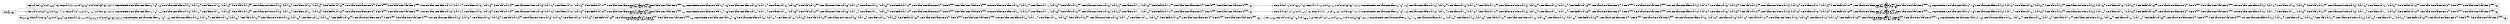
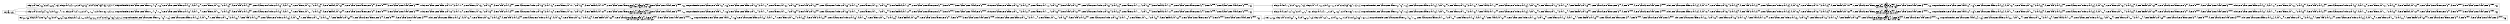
  digraph {
    rankdir=LR
    node [fillcolor=white shape=box style=filled]
-   n1 [label=<O <BR/> solve(v<SUB>291</SUB>, v<SUB>292</SUB>)>]
+   n1 [label=<O <BR/> neq(v<SUB>291</SUB>, v<SUB>292</SUB>)>]
    n2 [label=<C <BR/> mkng(C Var [Zero], v<SUB>86</SUB>, [C Sub [v<SUB>268</SUB> v<SUB>81</SUB>]], v<SUB>294</SUB>), mkng(C Var [v<SUB>179</SUB>], v<SUB>112</SUB>, C Sub [v<SUB>287</SUB> v<SUB>276</SUB>] : C Sub [C Succ [v<SUB>299</SUB>] v<SUB>295</SUB>] : v<SUB>294</SUB>, v<SUB>114</SUB>), non_ground_member(C Term [Clause C Term [Parent v<SUB>81</SUB> : [v<SUB>86</SUB>]] : v<SUB>128</SUB>], C Term [Clause C Term [Father C Var [v<SUB>180</SUB>] : [C Var [v<SUB>181</SUB>]]] : C Term [Parent C Var [v<SUB>182</SUB>] : [C Var [v<SUB>183</SUB>]]] : [C Term [Male [C Var [v<SUB>184</SUB>]]]]] : C Term [Clause C Term [Mother C Var [v<SUB>185</SUB>] : [C Var [v<SUB>186</SUB>]]] : C Term [Parent C Var [v<SUB>187</SUB>] : [C Var [v<SUB>188</SUB>]]] : [C Term [Female [C Var [v<SUB>189</SUB>]]]]] : C Term [Clause [C Term [Parent C Term [A []] : [C Term [B []]]]]] : [C Term [Clause [C Term [Male [C Term [A []]]]]]]), solve(C Term [Clause C Term [Father C Var [v<SUB>190</SUB>] : [C Var [v<SUB>191</SUB>]]] : C Term [Parent C Var [v<SUB>192</SUB>] : [C Var [v<SUB>193</SUB>]]] : [C Term [Male [C Var [v<SUB>194</SUB>]]]]] : C Term [Clause C Term [Mother C Var [v<SUB>195</SUB>] : [C Var [v<SUB>196</SUB>]]] : C Term [Parent C Var [v<SUB>197</SUB>] : [C Var [v<SUB>198</SUB>]]] : [C Term [Female [C Var [v<SUB>199</SUB>]]]]] : C Term [Clause [C Term [Parent C Term [A []] : [C Term [B []]]]]] : [C Term [Clause [C Term [Male [C Term [A []]]]]]], v<SUB>128</SUB>), non_ground_member(C Term [Clause C Term [Male [v<SUB>112</SUB>]] : v<SUB>133</SUB>], C Term [Clause C Term [Father C Var [v<SUB>200</SUB>] : [C Var [v<SUB>201</SUB>]]] : C Term [Parent C Var [v<SUB>202</SUB>] : [C Var [v<SUB>203</SUB>]]] : [C Term [Male [C Var [v<SUB>204</SUB>]]]]] : C Term [Clause C Term [Mother C Var [v<SUB>205</SUB>] : [C Var [v<SUB>206</SUB>]]] : C Term [Parent C Var [v<SUB>207</SUB>] : [C Var [v<SUB>208</SUB>]]] : [C Term [Female [C Var [v<SUB>209</SUB>]]]]] : C Term [Clause [C Term [Parent C Term [A []] : [C Term [B []]]]]] : [C Term [Clause [C Term [Male [C Term [A []]]]]]]), solve(C Term [Clause C Term [Father C Var [v<SUB>210</SUB>] : [C Var [v<SUB>211</SUB>]]] : C Term [Parent C Var [v<SUB>212</SUB>] : [C Var [v<SUB>213</SUB>]]] : [C Term [Male [C Var [v<SUB>214</SUB>]]]]] : C Term [Clause C Term [Mother C Var [v<SUB>215</SUB>] : [C Var [v<SUB>216</SUB>]]] : C Term [Parent C Var [v<SUB>217</SUB>] : [C Var [v<SUB>218</SUB>]]] : [C Term [Female [C Var [v<SUB>219</SUB>]]]]] : C Term [Clause [C Term [Parent C Term [A []] : [C Term [B []]]]]] : [C Term [Clause [C Term [Male [C Term [A []]]]]]], v<SUB>133</SUB>) <BR/>  [ v<SUB>291</SUB> &rarr; Zero, v<SUB>292</SUB> &rarr; C Succ [v<SUB>299</SUB>] ] >]
    n3 [label=<C <BR/> mkng(C Var [C Succ [v<SUB>300</SUB>]], v<SUB>86</SUB>, [C Sub [v<SUB>268</SUB> v<SUB>81</SUB>]], v<SUB>294</SUB>), mkng(C Var [v<SUB>179</SUB>], v<SUB>112</SUB>, C Sub [v<SUB>287</SUB> v<SUB>276</SUB>] : C Sub [Zero v<SUB>295</SUB>] : v<SUB>294</SUB>, v<SUB>114</SUB>), non_ground_member(C Term [Clause C Term [Parent v<SUB>81</SUB> : [v<SUB>86</SUB>]] : v<SUB>128</SUB>], C Term [Clause C Term [Father C Var [v<SUB>180</SUB>] : [C Var [v<SUB>181</SUB>]]] : C Term [Parent C Var [v<SUB>182</SUB>] : [C Var [v<SUB>183</SUB>]]] : [C Term [Male [C Var [v<SUB>184</SUB>]]]]] : C Term [Clause C Term [Mother C Var [v<SUB>185</SUB>] : [C Var [v<SUB>186</SUB>]]] : C Term [Parent C Var [v<SUB>187</SUB>] : [C Var [v<SUB>188</SUB>]]] : [C Term [Female [C Var [v<SUB>189</SUB>]]]]] : C Term [Clause [C Term [Parent C Term [A []] : [C Term [B []]]]]] : [C Term [Clause [C Term [Male [C Term [A []]]]]]]), solve(C Term [Clause C Term [Father C Var [v<SUB>190</SUB>] : [C Var [v<SUB>191</SUB>]]] : C Term [Parent C Var [v<SUB>192</SUB>] : [C Var [v<SUB>193</SUB>]]] : [C Term [Male [C Var [v<SUB>194</SUB>]]]]] : C Term [Clause C Term [Mother C Var [v<SUB>195</SUB>] : [C Var [v<SUB>196</SUB>]]] : C Term [Parent C Var [v<SUB>197</SUB>] : [C Var [v<SUB>198</SUB>]]] : [C Term [Female [C Var [v<SUB>199</SUB>]]]]] : C Term [Clause [C Term [Parent C Term [A []] : [C Term [B []]]]]] : [C Term [Clause [C Term [Male [C Term [A []]]]]]], v<SUB>128</SUB>), non_ground_member(C Term [Clause C Term [Male [v<SUB>112</SUB>]] : v<SUB>133</SUB>], C Term [Clause C Term [Father C Var [v<SUB>200</SUB>] : [C Var [v<SUB>201</SUB>]]] : C Term [Parent C Var [v<SUB>202</SUB>] : [C Var [v<SUB>203</SUB>]]] : [C Term [Male [C Var [v<SUB>204</SUB>]]]]] : C Term [Clause C Term [Mother C Var [v<SUB>205</SUB>] : [C Var [v<SUB>206</SUB>]]] : C Term [Parent C Var [v<SUB>207</SUB>] : [C Var [v<SUB>208</SUB>]]] : [C Term [Female [C Var [v<SUB>209</SUB>]]]]] : C Term [Clause [C Term [Parent C Term [A []] : [C Term [B []]]]]] : [C Term [Clause [C Term [Male [C Term [A []]]]]]]), solve(C Term [Clause C Term [Father C Var [v<SUB>210</SUB>] : [C Var [v<SUB>211</SUB>]]] : C Term [Parent C Var [v<SUB>212</SUB>] : [C Var [v<SUB>213</SUB>]]] : [C Term [Male [C Var [v<SUB>214</SUB>]]]]] : C Term [Clause C Term [Mother C Var [v<SUB>215</SUB>] : [C Var [v<SUB>216</SUB>]]] : C Term [Parent C Var [v<SUB>217</SUB>] : [C Var [v<SUB>218</SUB>]]] : [C Term [Female [C Var [v<SUB>219</SUB>]]]]] : C Term [Clause [C Term [Parent C Term [A []] : [C Term [B []]]]]] : [C Term [Clause [C Term [Male [C Term [A []]]]]]], v<SUB>133</SUB>) <BR/>  [ v<SUB>291</SUB> &rarr; C Succ [v<SUB>300</SUB>], v<SUB>292</SUB> &rarr; Zero ] >]
    n4 [label=<C <BR/> neq(v<SUB>301</SUB>, v<SUB>302</SUB>), mkng(C Var [C Succ [v<SUB>301</SUB>]], v<SUB>86</SUB>, [C Sub [v<SUB>268</SUB> v<SUB>81</SUB>]], v<SUB>294</SUB>), mkng(C Var [v<SUB>179</SUB>], v<SUB>112</SUB>, C Sub [v<SUB>287</SUB> v<SUB>276</SUB>] : C Sub [C Succ [v<SUB>302</SUB>] v<SUB>295</SUB>] : v<SUB>294</SUB>, v<SUB>114</SUB>), non_ground_member(C Term [Clause C Term [Parent v<SUB>81</SUB> : [v<SUB>86</SUB>]] : v<SUB>128</SUB>], C Term [Clause C Term [Father C Var [v<SUB>180</SUB>] : [C Var [v<SUB>181</SUB>]]] : C Term [Parent C Var [v<SUB>182</SUB>] : [C Var [v<SUB>183</SUB>]]] : [C Term [Male [C Var [v<SUB>184</SUB>]]]]] : C Term [Clause C Term [Mother C Var [v<SUB>185</SUB>] : [C Var [v<SUB>186</SUB>]]] : C Term [Parent C Var [v<SUB>187</SUB>] : [C Var [v<SUB>188</SUB>]]] : [C Term [Female [C Var [v<SUB>189</SUB>]]]]] : C Term [Clause [C Term [Parent C Term [A []] : [C Term [B []]]]]] : [C Term [Clause [C Term [Male [C Term [A []]]]]]]), solve(C Term [Clause C Term [Father C Var [v<SUB>190</SUB>] : [C Var [v<SUB>191</SUB>]]] : C Term [Parent C Var [v<SUB>192</SUB>] : [C Var [v<SUB>193</SUB>]]] : [C Term [Male [C Var [v<SUB>194</SUB>]]]]] : C Term [Clause C Term [Mother C Var [v<SUB>195</SUB>] : [C Var [v<SUB>196</SUB>]]] : C Term [Parent C Var [v<SUB>197</SUB>] : [C Var [v<SUB>198</SUB>]]] : [C Term [Female [C Var [v<SUB>199</SUB>]]]]] : C Term [Clause [C Term [Parent C Term [A []] : [C Term [B []]]]]] : [C Term [Clause [C Term [Male [C Term [A []]]]]]], v<SUB>128</SUB>), non_ground_member(C Term [Clause C Term [Male [v<SUB>112</SUB>]] : v<SUB>133</SUB>], C Term [Clause C Term [Father C Var [v<SUB>200</SUB>] : [C Var [v<SUB>201</SUB>]]] : C Term [Parent C Var [v<SUB>202</SUB>] : [C Var [v<SUB>203</SUB>]]] : [C Term [Male [C Var [v<SUB>204</SUB>]]]]] : C Term [Clause C Term [Mother C Var [v<SUB>205</SUB>] : [C Var [v<SUB>206</SUB>]]] : C Term [Parent C Var [v<SUB>207</SUB>] : [C Var [v<SUB>208</SUB>]]] : [C Term [Female [C Var [v<SUB>209</SUB>]]]]] : C Term [Clause [C Term [Parent C Term [A []] : [C Term [B []]]]]] : [C Term [Clause [C Term [Male [C Term [A []]]]]]]), solve(C Term [Clause C Term [Father C Var [v<SUB>210</SUB>] : [C Var [v<SUB>211</SUB>]]] : C Term [Parent C Var [v<SUB>212</SUB>] : [C Var [v<SUB>213</SUB>]]] : [C Term [Male [C Var [v<SUB>214</SUB>]]]]] : C Term [Clause C Term [Mother C Var [v<SUB>215</SUB>] : [C Var [v<SUB>216</SUB>]]] : C Term [Parent C Var [v<SUB>217</SUB>] : [C Var [v<SUB>218</SUB>]]] : [C Term [Female [C Var [v<SUB>219</SUB>]]]]] : C Term [Clause [C Term [Parent C Term [A []] : [C Term [B []]]]]] : [C Term [Clause [C Term [Male [C Term [A []]]]]]], v<SUB>133</SUB>) <BR/>  [ v<SUB>291</SUB> &rarr; C Succ [v<SUB>301</SUB>], v<SUB>292</SUB> &rarr; C Succ [v<SUB>302</SUB>] ] >]
    n5 [label=<Leaf <BR/> mkng(C Var [Zero], v<SUB>86</SUB>, [C Sub [v<SUB>268</SUB> v<SUB>81</SUB>]], v<SUB>294</SUB>), mkng(C Var [v<SUB>179</SUB>], v<SUB>112</SUB>, C Sub [v<SUB>287</SUB> v<SUB>276</SUB>] : C Sub [C Succ [v<SUB>299</SUB>] v<SUB>295</SUB>] : v<SUB>294</SUB>, v<SUB>114</SUB>), non_ground_member(C Term [Clause C Term [Parent v<SUB>81</SUB> : [v<SUB>86</SUB>]] : v<SUB>128</SUB>], C Term [Clause C Term [Father C Var [v<SUB>180</SUB>] : [C Var [v<SUB>181</SUB>]]] : C Term [Parent C Var [v<SUB>182</SUB>] : [C Var [v<SUB>183</SUB>]]] : [C Term [Male [C Var [v<SUB>184</SUB>]]]]] : C Term [Clause C Term [Mother C Var [v<SUB>185</SUB>] : [C Var [v<SUB>186</SUB>]]] : C Term [Parent C Var [v<SUB>187</SUB>] : [C Var [v<SUB>188</SUB>]]] : [C Term [Female [C Var [v<SUB>189</SUB>]]]]] : C Term [Clause [C Term [Parent C Term [A []] : [C Term [B []]]]]] : [C Term [Clause [C Term [Male [C Term [A []]]]]]]), solve(C Term [Clause C Term [Father C Var [v<SUB>190</SUB>] : [C Var [v<SUB>191</SUB>]]] : C Term [Parent C Var [v<SUB>192</SUB>] : [C Var [v<SUB>193</SUB>]]] : [C Term [Male [C Var [v<SUB>194</SUB>]]]]] : C Term [Clause C Term [Mother C Var [v<SUB>195</SUB>] : [C Var [v<SUB>196</SUB>]]] : C Term [Parent C Var [v<SUB>197</SUB>] : [C Var [v<SUB>198</SUB>]]] : [C Term [Female [C Var [v<SUB>199</SUB>]]]]] : C Term [Clause [C Term [Parent C Term [A []] : [C Term [B []]]]]] : [C Term [Clause [C Term [Male [C Term [A []]]]]]], v<SUB>128</SUB>), non_ground_member(C Term [Clause C Term [Male [v<SUB>112</SUB>]] : v<SUB>133</SUB>], C Term [Clause C Term [Father C Var [v<SUB>200</SUB>] : [C Var [v<SUB>201</SUB>]]] : C Term [Parent C Var [v<SUB>202</SUB>] : [C Var [v<SUB>203</SUB>]]] : [C Term [Male [C Var [v<SUB>204</SUB>]]]]] : C Term [Clause C Term [Mother C Var [v<SUB>205</SUB>] : [C Var [v<SUB>206</SUB>]]] : C Term [Parent C Var [v<SUB>207</SUB>] : [C Var [v<SUB>208</SUB>]]] : [C Term [Female [C Var [v<SUB>209</SUB>]]]]] : C Term [Clause [C Term [Parent C Term [A []] : [C Term [B []]]]]] : [C Term [Clause [C Term [Male [C Term [A []]]]]]]), solve(C Term [Clause C Term [Father C Var [v<SUB>210</SUB>] : [C Var [v<SUB>211</SUB>]]] : C Term [Parent C Var [v<SUB>212</SUB>] : [C Var [v<SUB>213</SUB>]]] : [C Term [Male [C Var [v<SUB>214</SUB>]]]]] : C Term [Clause C Term [Mother C Var [v<SUB>215</SUB>] : [C Var [v<SUB>216</SUB>]]] : C Term [Parent C Var [v<SUB>217</SUB>] : [C Var [v<SUB>218</SUB>]]] : [C Term [Female [C Var [v<SUB>219</SUB>]]]]] : C Term [Clause [C Term [Parent C Term [A []] : [C Term [B []]]]]] : [C Term [Clause [C Term [Male [C Term [A []]]]]]], v<SUB>133</SUB>) <BR/>  [ v<SUB>291</SUB> &rarr; Zero, v<SUB>292</SUB> &rarr; C Succ [v<SUB>299</SUB>] ] >]
    n6 [label=<Leaf <BR/> mkng(C Var [C Succ [v<SUB>300</SUB>]], v<SUB>86</SUB>, [C Sub [v<SUB>268</SUB> v<SUB>81</SUB>]], v<SUB>294</SUB>), mkng(C Var [v<SUB>179</SUB>], v<SUB>112</SUB>, C Sub [v<SUB>287</SUB> v<SUB>276</SUB>] : C Sub [Zero v<SUB>295</SUB>] : v<SUB>294</SUB>, v<SUB>114</SUB>), non_ground_member(C Term [Clause C Term [Parent v<SUB>81</SUB> : [v<SUB>86</SUB>]] : v<SUB>128</SUB>], C Term [Clause C Term [Father C Var [v<SUB>180</SUB>] : [C Var [v<SUB>181</SUB>]]] : C Term [Parent C Var [v<SUB>182</SUB>] : [C Var [v<SUB>183</SUB>]]] : [C Term [Male [C Var [v<SUB>184</SUB>]]]]] : C Term [Clause C Term [Mother C Var [v<SUB>185</SUB>] : [C Var [v<SUB>186</SUB>]]] : C Term [Parent C Var [v<SUB>187</SUB>] : [C Var [v<SUB>188</SUB>]]] : [C Term [Female [C Var [v<SUB>189</SUB>]]]]] : C Term [Clause [C Term [Parent C Term [A []] : [C Term [B []]]]]] : [C Term [Clause [C Term [Male [C Term [A []]]]]]]), solve(C Term [Clause C Term [Father C Var [v<SUB>190</SUB>] : [C Var [v<SUB>191</SUB>]]] : C Term [Parent C Var [v<SUB>192</SUB>] : [C Var [v<SUB>193</SUB>]]] : [C Term [Male [C Var [v<SUB>194</SUB>]]]]] : C Term [Clause C Term [Mother C Var [v<SUB>195</SUB>] : [C Var [v<SUB>196</SUB>]]] : C Term [Parent C Var [v<SUB>197</SUB>] : [C Var [v<SUB>198</SUB>]]] : [C Term [Female [C Var [v<SUB>199</SUB>]]]]] : C Term [Clause [C Term [Parent C Term [A []] : [C Term [B []]]]]] : [C Term [Clause [C Term [Male [C Term [A []]]]]]], v<SUB>128</SUB>), non_ground_member(C Term [Clause C Term [Male [v<SUB>112</SUB>]] : v<SUB>133</SUB>], C Term [Clause C Term [Father C Var [v<SUB>200</SUB>] : [C Var [v<SUB>201</SUB>]]] : C Term [Parent C Var [v<SUB>202</SUB>] : [C Var [v<SUB>203</SUB>]]] : [C Term [Male [C Var [v<SUB>204</SUB>]]]]] : C Term [Clause C Term [Mother C Var [v<SUB>205</SUB>] : [C Var [v<SUB>206</SUB>]]] : C Term [Parent C Var [v<SUB>207</SUB>] : [C Var [v<SUB>208</SUB>]]] : [C Term [Female [C Var [v<SUB>209</SUB>]]]]] : C Term [Clause [C Term [Parent C Term [A []] : [C Term [B []]]]]] : [C Term [Clause [C Term [Male [C Term [A []]]]]]]), solve(C Term [Clause C Term [Father C Var [v<SUB>210</SUB>] : [C Var [v<SUB>211</SUB>]]] : C Term [Parent C Var [v<SUB>212</SUB>] : [C Var [v<SUB>213</SUB>]]] : [C Term [Male [C Var [v<SUB>214</SUB>]]]]] : C Term [Clause C Term [Mother C Var [v<SUB>215</SUB>] : [C Var [v<SUB>216</SUB>]]] : C Term [Parent C Var [v<SUB>217</SUB>] : [C Var [v<SUB>218</SUB>]]] : [C Term [Female [C Var [v<SUB>219</SUB>]]]]] : C Term [Clause [C Term [Parent C Term [A []] : [C Term [B []]]]]] : [C Term [Clause [C Term [Male [C Term [A []]]]]]], v<SUB>133</SUB>) <BR/>  [ v<SUB>291</SUB> &rarr; C Succ [v<SUB>300</SUB>], v<SUB>292</SUB> &rarr; Zero ] >]
    n7 [label=<Leaf <BR/> neq(v<SUB>301</SUB>, v<SUB>302</SUB>), mkng(C Var [C Succ [v<SUB>301</SUB>]], v<SUB>86</SUB>, [C Sub [v<SUB>268</SUB> v<SUB>81</SUB>]], v<SUB>294</SUB>), mkng(C Var [v<SUB>179</SUB>], v<SUB>112</SUB>, C Sub [v<SUB>287</SUB> v<SUB>276</SUB>] : C Sub [C Succ [v<SUB>302</SUB>] v<SUB>295</SUB>] : v<SUB>294</SUB>, v<SUB>114</SUB>), non_ground_member(C Term [Clause C Term [Parent v<SUB>81</SUB> : [v<SUB>86</SUB>]] : v<SUB>128</SUB>], C Term [Clause C Term [Father C Var [v<SUB>180</SUB>] : [C Var [v<SUB>181</SUB>]]] : C Term [Parent C Var [v<SUB>182</SUB>] : [C Var [v<SUB>183</SUB>]]] : [C Term [Male [C Var [v<SUB>184</SUB>]]]]] : C Term [Clause C Term [Mother C Var [v<SUB>185</SUB>] : [C Var [v<SUB>186</SUB>]]] : C Term [Parent C Var [v<SUB>187</SUB>] : [C Var [v<SUB>188</SUB>]]] : [C Term [Female [C Var [v<SUB>189</SUB>]]]]] : C Term [Clause [C Term [Parent C Term [A []] : [C Term [B []]]]]] : [C Term [Clause [C Term [Male [C Term [A []]]]]]]), solve(C Term [Clause C Term [Father C Var [v<SUB>190</SUB>] : [C Var [v<SUB>191</SUB>]]] : C Term [Parent C Var [v<SUB>192</SUB>] : [C Var [v<SUB>193</SUB>]]] : [C Term [Male [C Var [v<SUB>194</SUB>]]]]] : C Term [Clause C Term [Mother C Var [v<SUB>195</SUB>] : [C Var [v<SUB>196</SUB>]]] : C Term [Parent C Var [v<SUB>197</SUB>] : [C Var [v<SUB>198</SUB>]]] : [C Term [Female [C Var [v<SUB>199</SUB>]]]]] : C Term [Clause [C Term [Parent C Term [A []] : [C Term [B []]]]]] : [C Term [Clause [C Term [Male [C Term [A []]]]]]], v<SUB>128</SUB>), non_ground_member(C Term [Clause C Term [Male [v<SUB>112</SUB>]] : v<SUB>133</SUB>], C Term [Clause C Term [Father C Var [v<SUB>200</SUB>] : [C Var [v<SUB>201</SUB>]]] : C Term [Parent C Var [v<SUB>202</SUB>] : [C Var [v<SUB>203</SUB>]]] : [C Term [Male [C Var [v<SUB>204</SUB>]]]]] : C Term [Clause C Term [Mother C Var [v<SUB>205</SUB>] : [C Var [v<SUB>206</SUB>]]] : C Term [Parent C Var [v<SUB>207</SUB>] : [C Var [v<SUB>208</SUB>]]] : [C Term [Female [C Var [v<SUB>209</SUB>]]]]] : C Term [Clause [C Term [Parent C Term [A []] : [C Term [B []]]]]] : [C Term [Clause [C Term [Male [C Term [A []]]]]]]), solve(C Term [Clause C Term [Father C Var [v<SUB>210</SUB>] : [C Var [v<SUB>211</SUB>]]] : C Term [Parent C Var [v<SUB>212</SUB>] : [C Var [v<SUB>213</SUB>]]] : [C Term [Male [C Var [v<SUB>214</SUB>]]]]] : C Term [Clause C Term [Mother C Var [v<SUB>215</SUB>] : [C Var [v<SUB>216</SUB>]]] : C Term [Parent C Var [v<SUB>217</SUB>] : [C Var [v<SUB>218</SUB>]]] : [C Term [Female [C Var [v<SUB>219</SUB>]]]]] : C Term [Clause [C Term [Parent C Term [A []] : [C Term [B []]]]]] : [C Term [Clause [C Term [Male [C Term [A []]]]]]], v<SUB>133</SUB>) <BR/>  [ v<SUB>291</SUB> &rarr; C Succ [v<SUB>301</SUB>], v<SUB>292</SUB> &rarr; C Succ [v<SUB>302</SUB>] ] >]
    n1 -> n2
    n1 -> n3
    n1 -> n4
    n2 -> n5
    n3 -> n6
    n4 -> n7
  }
